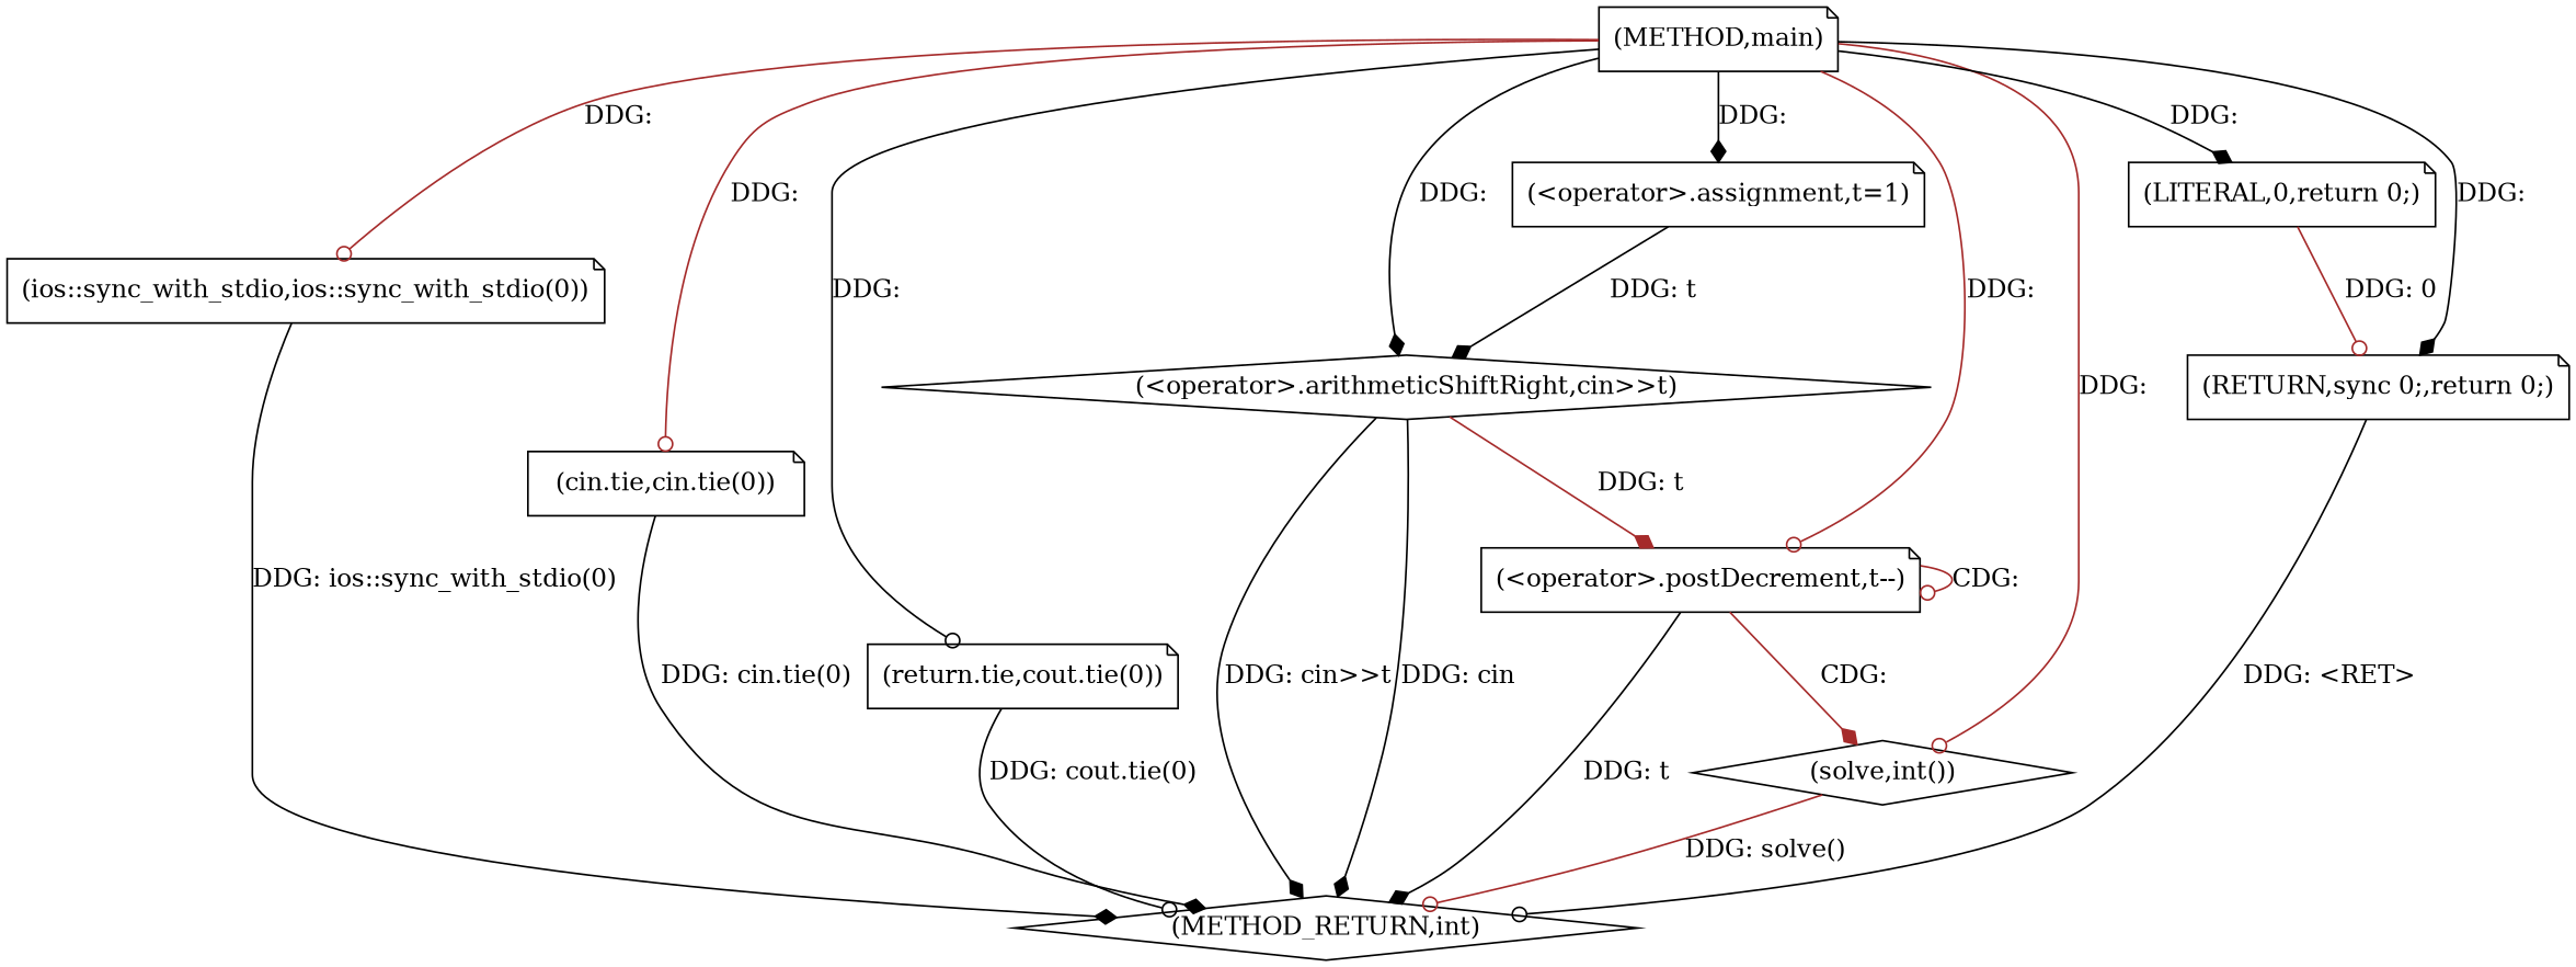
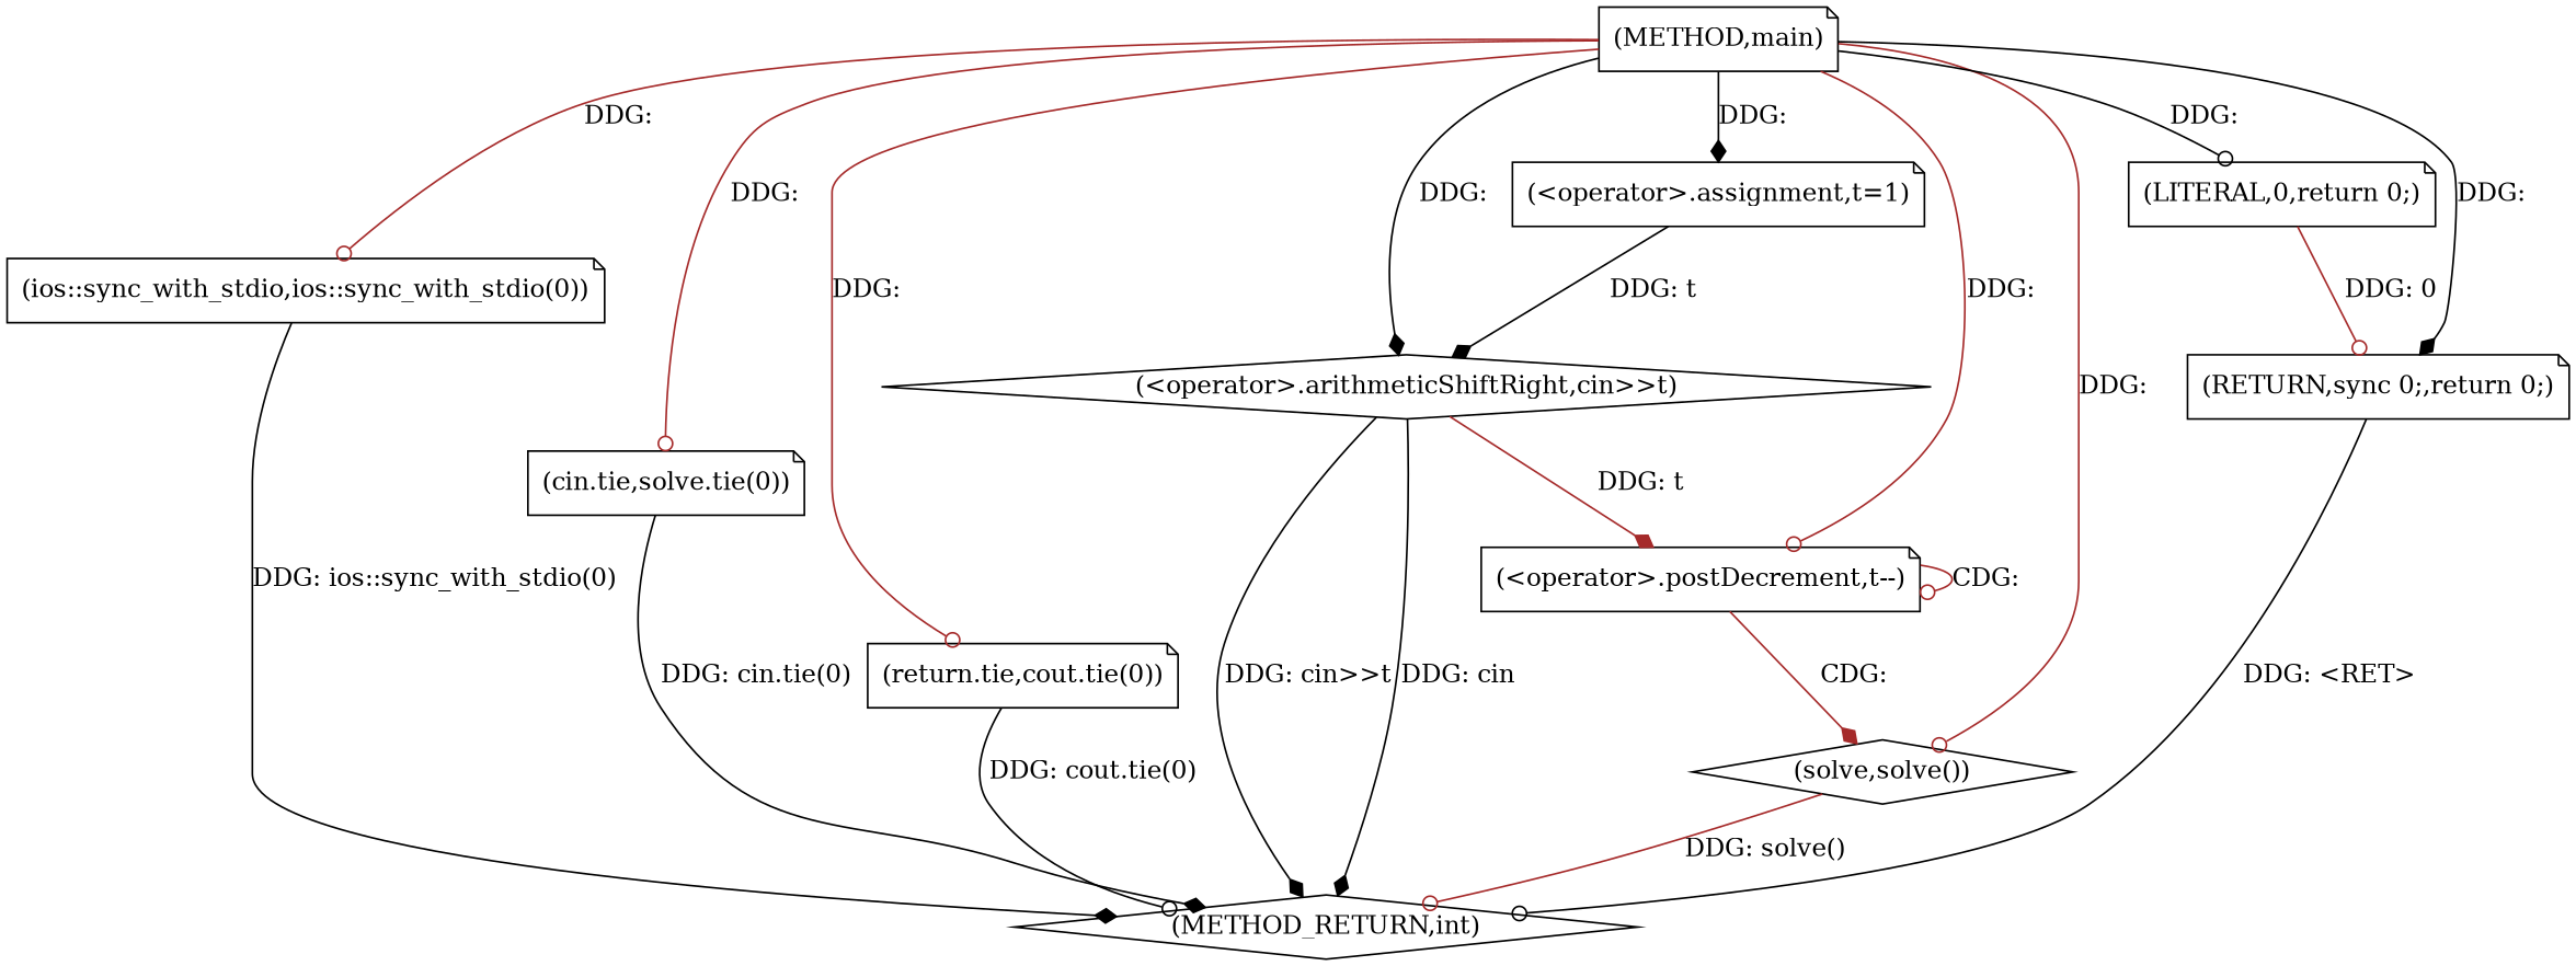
  digraph {
    node [shape=note]
    edge [arrowhead=odot color=black]
    n1 [label="(METHOD,main)"]
    n2 [label="(ios::sync_with_stdio,ios::sync_with_stdio(0))"]
-   n3 [label="(cin.tie,cin.tie(0))"]
+   n3 [label="(cin.tie,solve.tie(0))"]
    n4 [label="(return.tie,cout.tie(0))"]
    n5 [label="(<operator>.assignment,t=1)"]
    n6 [label="(<operator>.arithmeticShiftRight,cin>>t)" shape=diamond]
    n7 [label="(RETURN,sync 0;,return 0;)"]
    n8 [label="(<operator>.postDecrement,t--)"]
-   n9 [label="(solve,int())" shape=diamond]
+   n9 [label="(solve,solve())" shape=diamond]
    n10 [label="(LITERAL,0,return 0;)"]
    n11 [label="(METHOD_RETURN,int)" shape=diamond]
    n1 -> n2 [color=brown label="DDG: "]
    n1 -> n3 [color=brown label="DDG: "]
-   n1 -> n4 [label="DDG: "]
+   n1 -> n4 [color=brown label="DDG: "]
    n1 -> n5 [arrowhead=diamond label="DDG: "]
    n1 -> n6 [arrowhead=diamond label="DDG: "]
    n1 -> n7 [arrowhead=diamond label="DDG: "]
    n1 -> n8 [color=brown label="DDG: "]
    n1 -> n9 [color=brown label="DDG: "]
-   n1 -> n10 [arrowhead=diamond label="DDG: "]
+   n1 -> n10 [label="DDG: "]
    n2 -> n11 [arrowhead=diamond label="DDG: ios::sync_with_stdio(0)"]
    n3 -> n11 [arrowhead=diamond label="DDG: cin.tie(0)"]
    n4 -> n11 [label="DDG: cout.tie(0)"]
    n5 -> n6 [arrowhead=diamond label="DDG: t"]
    n6 -> n8 [arrowhead=diamond color=brown label="DDG: t"]
    n6 -> n11 [arrowhead=diamond label="DDG: cin>>t"]
    n6 -> n11 [arrowhead=diamond label="DDG: cin"]
    n7 -> n11 [label="DDG: <RET>"]
    n8 -> n8 [color=brown label="CDG: "]
    n8 -> n9 [arrowhead=diamond color=brown label="CDG: "]
-   n8 -> n11 [arrowhead=diamond label="DDG: t"]
    n9 -> n11 [color=brown label="DDG: solve()"]
    n10 -> n7 [color=brown label="DDG: 0"]
  }
